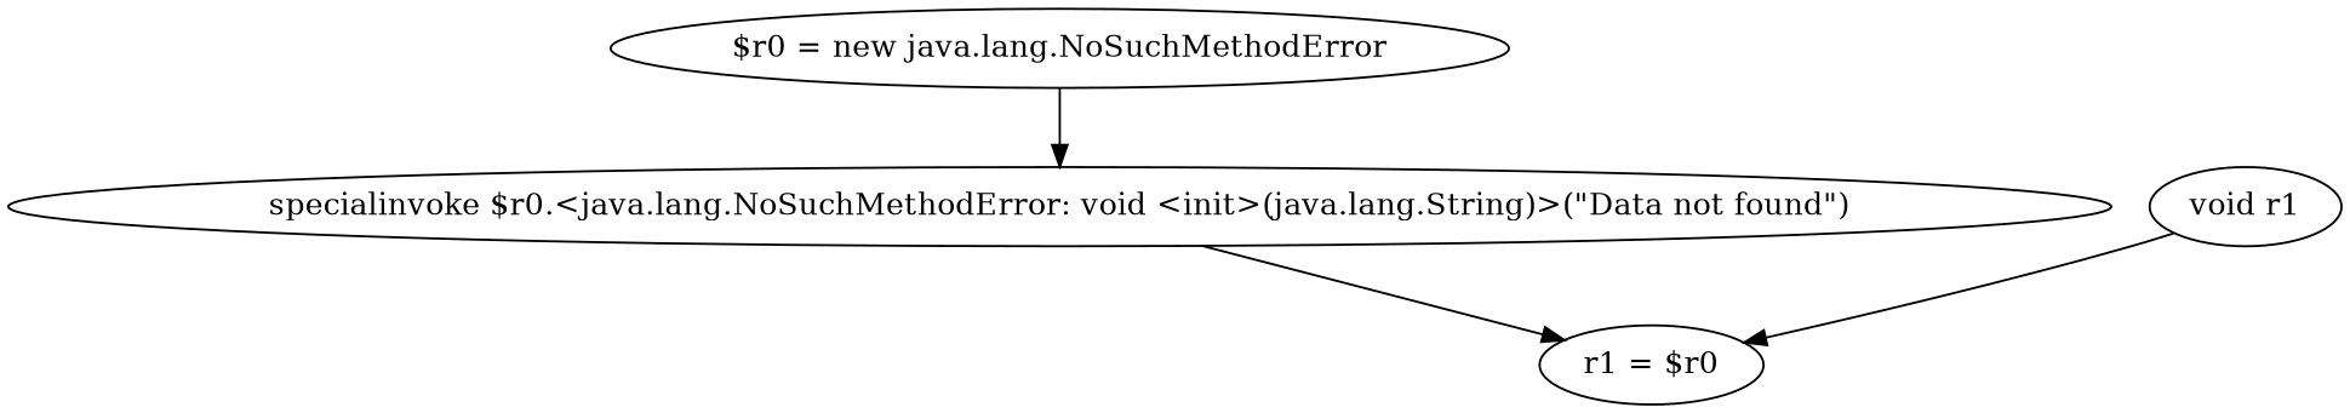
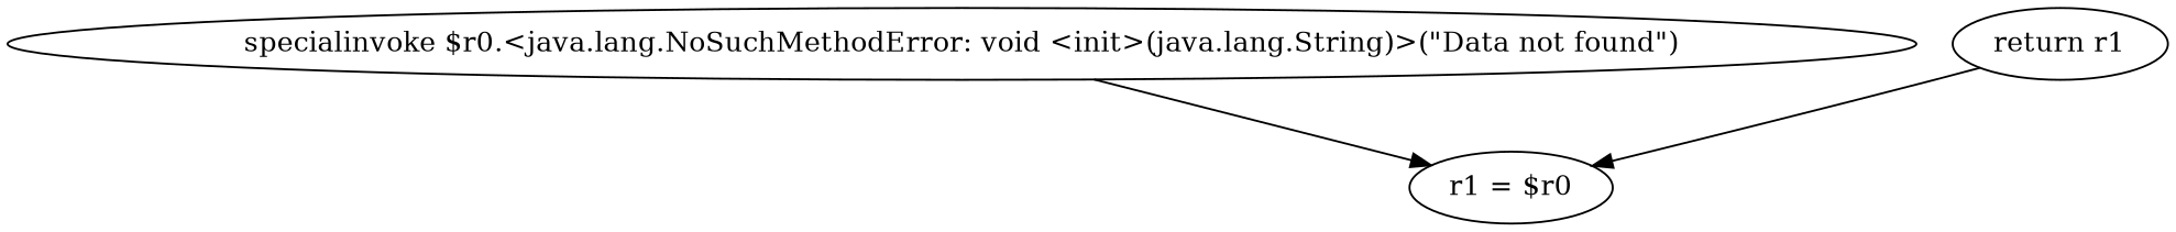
  digraph {
-   "$r0 = new java.lang.NoSuchMethodError"
    "specialinvoke $r0.<java.lang.NoSuchMethodError: void <init>(java.lang.String)>(\"Data not found\")"
    "r1 = $r0"
-   "return r1" [label="void r1"]
-   "$r0 = new java.lang.NoSuchMethodError" -> "specialinvoke $r0.<java.lang.NoSuchMethodError: void <init>(java.lang.String)>(\"Data not found\")"
+   "return r1"
    "specialinvoke $r0.<java.lang.NoSuchMethodError: void <init>(java.lang.String)>(\"Data not found\")" -> "r1 = $r0"
    "return r1" -> "r1 = $r0"
  }
